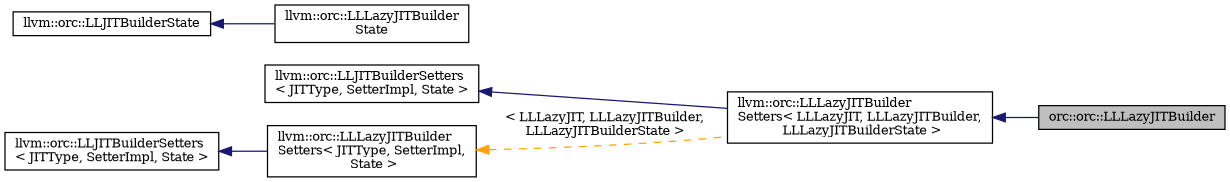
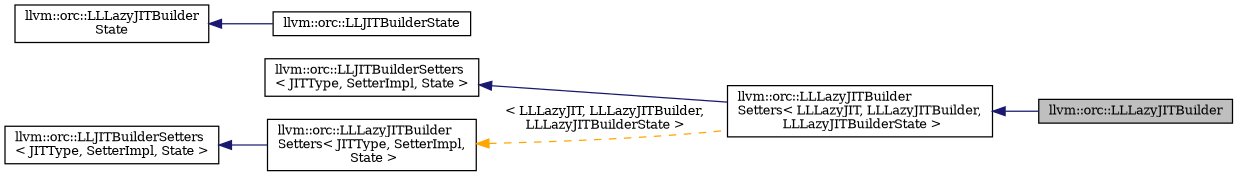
  digraph {
    fontname="DejaVu Serif"
    rankdir=LR
    node [color=black fontname="DejaVu Serif" fontsize=10 shape=box]
    edge [color=midnightblue dir=back fontname="DejaVu Serif" fontsize=10 labelfontname=Helvetica labelfontsize=10 style=solid]
-   n1 [fillcolor=grey75 fontcolor=black height=0.2 label="orc::orc::LLLazyJITBuilder" style=filled width=0.4]
+   n1 [fillcolor=grey75 fontcolor=black height=0.2 label="llvm::orc::LLLazyJITBuilder" style=filled width=0.4]
    n2 [height=0.2 label="llvm::orc::LLLazyJITBuilder\lState" width=0.4]
    n3 [height=0.2 label="llvm::orc::LLJITBuilderState" width=0.4]
    n4 [height=0.2 label="llvm::orc::LLLazyJITBuilder\lSetters\< LLLazyJIT, LLLazyJITBuilder,\l LLLazyJITBuilderState \>" width=0.4]
    n5 [height=0.2 label="llvm::orc::LLJITBuilderSetters\l\< JITType, SetterImpl, State \>" width=0.4]
    n6 [height=0.2 label="llvm::orc::LLLazyJITBuilder\lSetters\< JITType, SetterImpl,\l State \>" width=0.4]
    n7 [height=0.2 label="llvm::orc::LLJITBuilderSetters\l\< JITType, SetterImpl, State \>" width=0.4]
-   n3 -> n2
+   n2 -> n3
    n4 -> n1
    n5 -> n4
    n6 -> n4 [color=orange label=" \< LLLazyJIT, LLLazyJITBuilder,\l LLLazyJITBuilderState \>" style=dashed]
    n7 -> n6
  }
